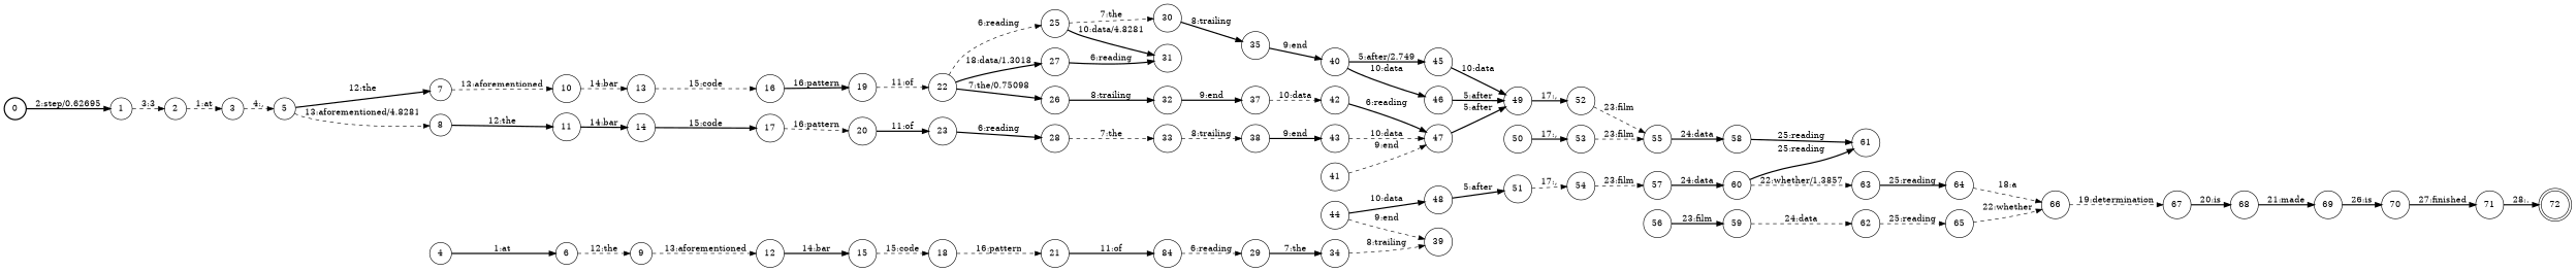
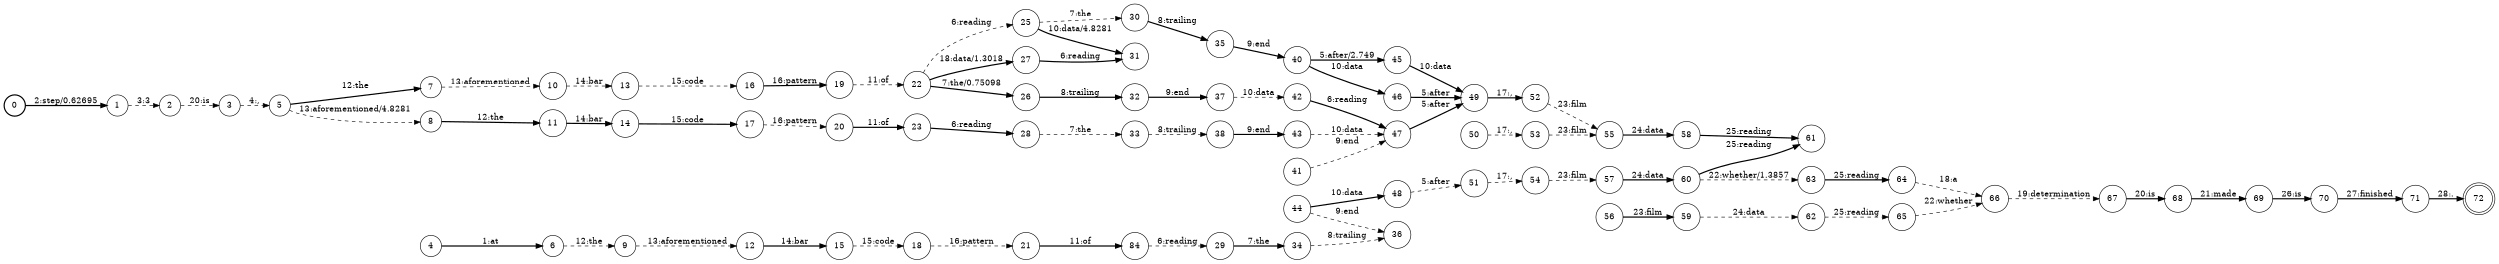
  digraph {
    nodesep=0.25
    rankdir=LR
    ranksep=0.4
    node [fontsize=14 shape=circle style=solid]
    edge [fontsize=14 style=bold]
    n1 [label=0 style=bold]
    n2 [label=1]
    n3 [label=2]
    n4 [label=3]
    n5 [label=5]
    n6 [label=4]
    n7 [label=6]
    n8 [label=7]
    n9 [label=8]
    n10 [label=9]
    n11 [label=10]
    n12 [label=11]
    n13 [label=12]
    n14 [label=13]
    n15 [label=14]
    n16 [label=15]
    n17 [label=16]
    n18 [label=17]
    n19 [label=18]
    n20 [label=19]
    n21 [label=20]
    n22 [label=21]
    n23 [label=22]
    n24 [label=23]
    n25 [label=84]
    n26 [label=25]
    n27 [label=27]
    n28 [label=26]
    n29 [label=28]
    n30 [label=29]
    n31 [label=31]
    n32 [label=30]
    n33 [label=32]
    n34 [label=33]
    n35 [label=34]
    n36 [label=35]
    n37 [label=37]
    n38 [label=38]
-   n39 [label=39]
+   n39 [label=36]
    n40 [label=40]
    n41 [label=42]
    n42 [label=43]
    n43 [label=45]
    n44 [label=46]
    n45 [label=41]
    n46 [label=47]
    n47 [label=44]
    n48 [label=48]
    n49 [label=49]
    n50 [label=51]
    n51 [label=52]
    n52 [label=50]
    n53 [label=53]
    n54 [label=54]
    n55 [label=55]
    n56 [label=57]
    n57 [label=58]
    n58 [label=56]
    n59 [label=59]
    n60 [label=60]
    n61 [label=61]
    n62 [label=62]
    n63 [label=63]
    n64 [label=65]
    n65 [label=64]
    n66 [label=66]
    n67 [label=67]
    n68 [label=68]
    n69 [label=69]
    n70 [label=70]
    n71 [label=71]
    n72 [label=72 shape=doublecircle]
    n1 -> n2 [label="2:step/0.62695"]
    n2 -> n3 [label="3:3" style=dashed]
-   n3 -> n4 [label="1:at" style=dashed]
+   n3 -> n4 [label="20:is" style=dashed]
    n4 -> n5 [label="4:," style=dashed]
    n5 -> n8 [label="12:the"]
    n5 -> n9 [label="13:aforementioned/4.8281" style=dashed]
    n6 -> n7 [label="1:at"]
    n7 -> n10 [label="12:the" style=dashed]
    n8 -> n11 [label="13:aforementioned" style=dashed]
    n9 -> n12 [label="12:the"]
    n10 -> n13 [label="13:aforementioned" style=dashed]
    n11 -> n14 [label="14:bar" style=dashed]
    n12 -> n15 [label="14:bar"]
    n13 -> n16 [label="14:bar"]
    n14 -> n17 [label="15:code" style=dashed]
    n15 -> n18 [label="15:code"]
    n16 -> n19 [label="15:code" style=dashed]
    n17 -> n20 [label="16:pattern"]
    n18 -> n21 [label="16:pattern" style=dashed]
    n19 -> n22 [label="16:pattern" style=dashed]
    n20 -> n23 [label="11:of" style=dashed]
    n21 -> n24 [label="11:of"]
    n22 -> n25 [label="11:of"]
    n23 -> n26 [label="6:reading" style=dashed]
    n23 -> n27 [label="18:data/1.3018"]
    n23 -> n28 [label="7:the/0.75098"]
    n24 -> n29 [label="6:reading"]
    n25 -> n30 [label="6:reading" style=dashed]
    n26 -> n31 [label="10:data/4.8281"]
    n26 -> n32 [label="7:the" style=dashed]
    n27 -> n31 [label="6:reading"]
    n28 -> n33 [label="8:trailing"]
    n29 -> n34 [label="7:the" style=dashed]
    n30 -> n35 [label="7:the"]
    n32 -> n36 [label="8:trailing"]
    n33 -> n37 [label="9:end"]
    n34 -> n38 [label="8:trailing" style=dashed]
    n35 -> n39 [label="8:trailing" style=dashed]
    n36 -> n40 [label="9:end"]
    n37 -> n41 [label="10:data" style=dashed]
    n38 -> n42 [label="9:end"]
    n40 -> n43 [label="5:after/2.749"]
    n40 -> n44 [label="10:data"]
    n41 -> n46 [label="6:reading"]
    n42 -> n46 [label="10:data" style=dashed]
    n43 -> n49 [label="10:data"]
    n44 -> n49 [label="5:after"]
    n45 -> n46 [label="9:end" style=dashed]
    n46 -> n49 [label="5:after"]
    n47 -> n39 [label="9:end" style=dashed]
    n47 -> n48 [label="10:data"]
-   n48 -> n50 [label="5:after"]
+   n48 -> n50 [label="5:after" style=dashed]
    n49 -> n51 [label="17:,"]
    n50 -> n54 [label="17:," style=dashed]
    n51 -> n55 [label="23:film" style=dashed]
-   n52 -> n53 [label="17:,"]
+   n52 -> n53 [label="17:," style=dashed]
    n53 -> n55 [label="23:film" style=dashed]
    n54 -> n56 [label="23:film" style=dashed]
    n55 -> n57 [label="24:data"]
    n56 -> n60 [label="24:data"]
    n57 -> n61 [label="25:reading"]
    n58 -> n59 [label="23:film"]
    n59 -> n62 [label="24:data" style=dashed]
    n60 -> n61 [label="25:reading"]
    n60 -> n63 [label="22:whether/1.3857" style=dashed]
    n62 -> n64 [label="25:reading" style=dashed]
    n63 -> n65 [label="25:reading"]
    n64 -> n66 [label="22:whether" style=dashed]
    n65 -> n66 [label="18:a" style=dashed]
    n66 -> n67 [label="19:determination" style=dashed]
    n67 -> n68 [label="20:is"]
    n68 -> n69 [label="21:made"]
    n69 -> n70 [label="26:is"]
    n70 -> n71 [label="27:finished"]
    n71 -> n72 [label="28:."]
  }
